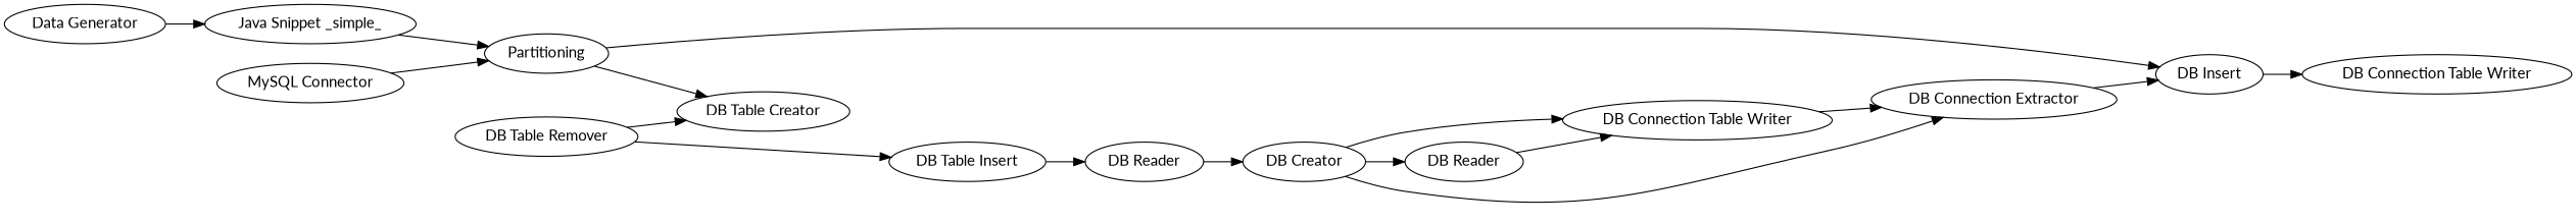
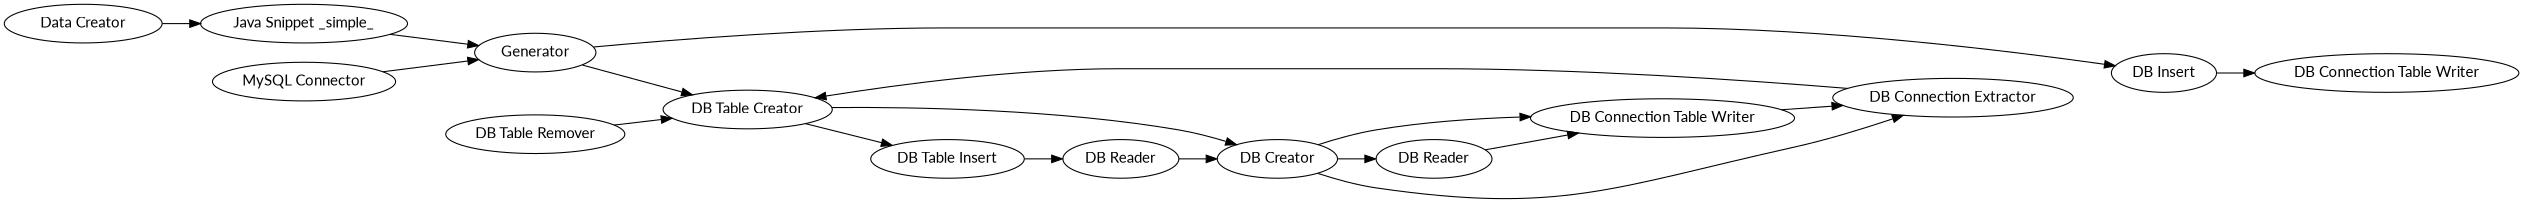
  digraph {
    fontname=Lato
    rankdir=LR
    node [fontname=Lato]
    edge [fontname=Lato]
    n1 [label="DB Table Creator"]
    n2 [label="DB Creator"]
    n3 [label="DB Table Insert"]
    n4 [label="DB Connection Table Writer"]
    n5 [label="DB Reader"]
    n6 [label="DB Connection Extractor"]
    n7 [label="DB Reader"]
    n8 [label="DB Insert"]
    n9 [label="DB Connection Table Writer"]
-   n10 [label=Partitioning]
-   n11 [label="Data Generator"]
+   n10 [label=Generator]
+   n11 [label="Data Creator"]
    n12 [label="Java Snippet _simple_"]
    n13 [label="DB Table Remover"]
    n14 [label="MySQL Connector"]
-   n13 -> n3
+   n1 -> n2
+   n1 -> n3
    n2 -> n4
    n2 -> n5
    n2 -> n6
    n3 -> n7
    n4 -> n6
    n5 -> n4
-   n6 -> n8
+   n6 -> n1
    n7 -> n2
    n8 -> n9
    n10 -> n1
    n10 -> n8
    n11 -> n12
    n12 -> n10
    n13 -> n1
    n14 -> n10
  }
